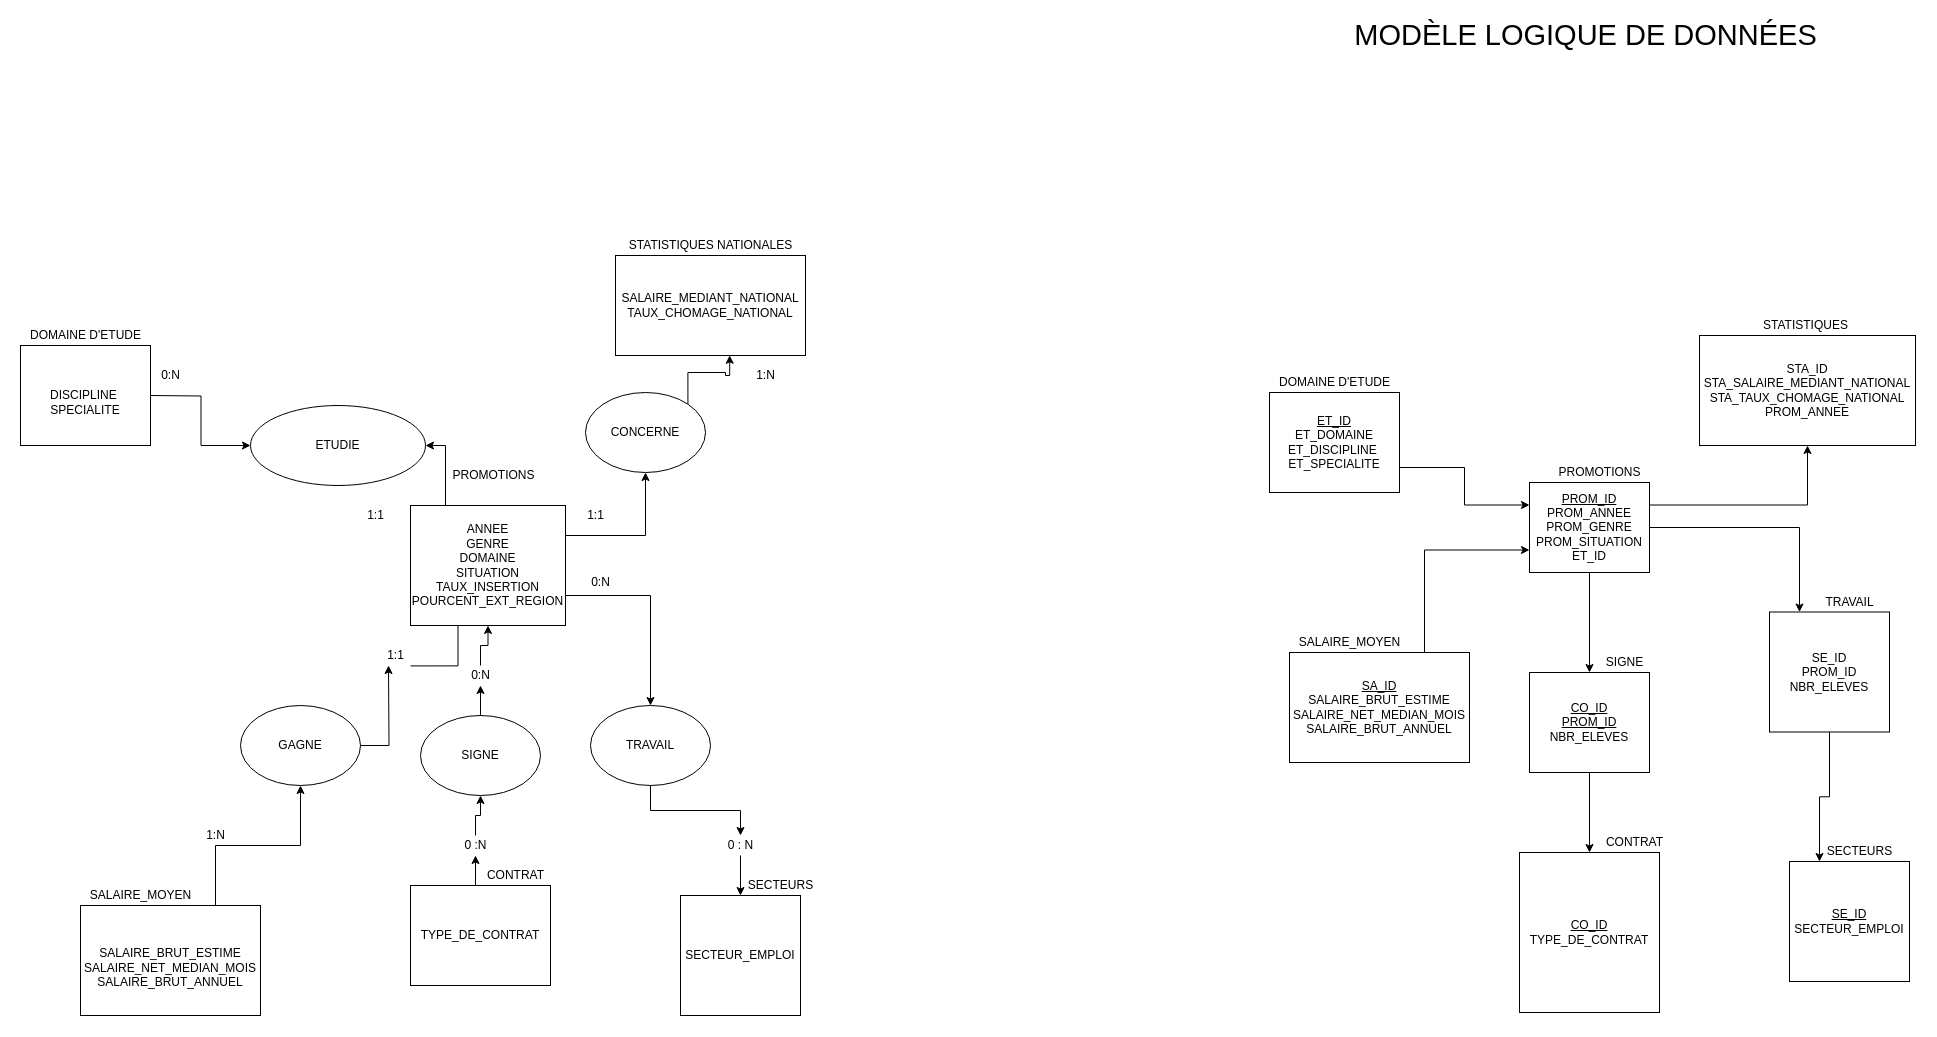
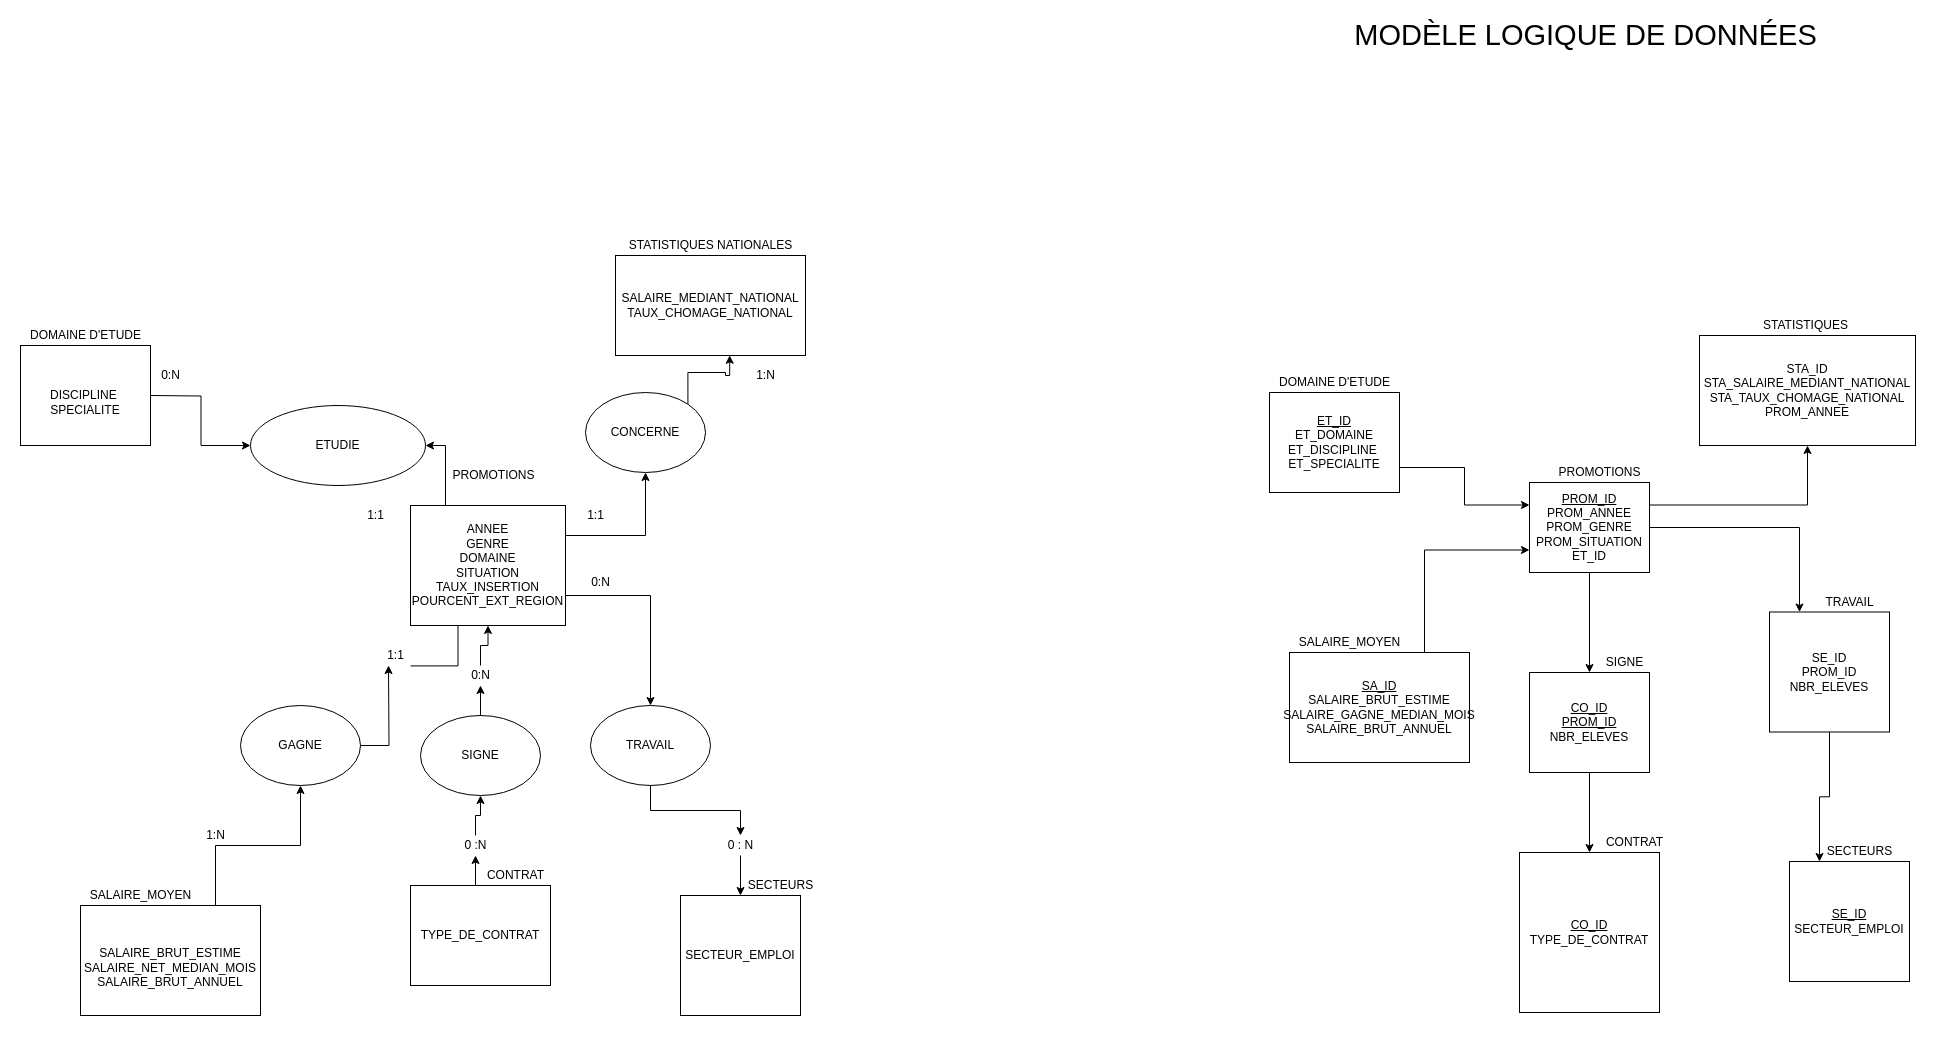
  <mxCell id="0" />
  <mxCell id="1" parent="0" />
  <mxCell id="2" style="edgeStyle=orthogonalEdgeStyle;rounded=0;orthogonalLoop=1;jettySize=auto;html=1;exitX=0;exitY=0.25;exitDx=0;exitDy=0;entryX=1;entryY=0.5;entryDx=0;entryDy=0;" parent="1" target="10" edge="1"><mxGeometry relative="1" as="geometry"><mxPoint x="420" y="527.5" as="sourcePoint" /></mxGeometry></mxCell>
  <mxCell id="3" style="edgeStyle=orthogonalEdgeStyle;rounded=0;orthogonalLoop=1;jettySize=auto;html=1;exitX=0.5;exitY=0;exitDx=0;exitDy=0;entryX=0.5;entryY=1;entryDx=0;entryDy=0;" parent="1" source="28" target="6" edge="1"><mxGeometry relative="1" as="geometry" /></mxCell>
  <mxCell id="4" value="TYPE_DE_CONTRAT&lt;br&gt;" style="rounded=0;whiteSpace=wrap;html=1;" parent="1" vertex="1"><mxGeometry x="410" y="885" width="140" height="100" as="geometry" /></mxCell>
  <mxCell id="5" style="edgeStyle=orthogonalEdgeStyle;rounded=0;orthogonalLoop=1;jettySize=auto;html=1;exitX=0.5;exitY=0;exitDx=0;exitDy=0;entryX=0.5;entryY=1;entryDx=0;entryDy=0;" parent="1" source="26" target="21" edge="1"><mxGeometry relative="1" as="geometry" /></mxCell>
  <mxCell id="6" value="SIGNE" style="ellipse;whiteSpace=wrap;html=1;" parent="1" vertex="1"><mxGeometry x="420" y="715" width="120" height="80" as="geometry" /></mxCell>
  <mxCell id="7" style="edgeStyle=orthogonalEdgeStyle;rounded=0;orthogonalLoop=1;jettySize=auto;html=1;exitX=0.75;exitY=0;exitDx=0;exitDy=0;entryX=0.5;entryY=1;entryDx=0;entryDy=0;" parent="1" source="8" target="15" edge="1"><mxGeometry relative="1" as="geometry" /></mxCell>
  <mxCell id="8" value="&lt;br&gt;SALAIRE_BRUT_ESTIME&lt;br&gt;SALAIRE_NET_MEDIAN_MOIS&lt;br&gt;SALAIRE_BRUT_ANNUEL" style="rounded=0;whiteSpace=wrap;html=1;" parent="1" vertex="1"><mxGeometry x="80" y="905" width="180" height="110" as="geometry" /></mxCell>
  <mxCell id="9" style="edgeStyle=orthogonalEdgeStyle;rounded=0;orthogonalLoop=1;jettySize=auto;html=1;exitX=1;exitY=0.5;exitDx=0;exitDy=0;entryX=0;entryY=0.5;entryDx=0;entryDy=0;" parent="1" target="10" edge="1"><mxGeometry relative="1" as="geometry"><mxPoint x="150" y="395" as="sourcePoint" /></mxGeometry></mxCell>
  <mxCell id="10" value="ETUDIE" style="ellipse;whiteSpace=wrap;html=1;" parent="1" vertex="1"><mxGeometry x="250" y="405" width="175" height="80" as="geometry" /></mxCell>
  <mxCell id="11" value="1:1" style="text;html=1;align=center;verticalAlign=middle;resizable=0;points=[];autosize=1;" parent="1" vertex="1"><mxGeometry x="360" y="505" width="30" height="20" as="geometry" /></mxCell>
  <mxCell id="12" value="0:N" style="text;html=1;align=center;verticalAlign=middle;resizable=0;points=[];autosize=1;" parent="1" vertex="1"><mxGeometry x="155" y="365" width="30" height="20" as="geometry" /></mxCell>
  <mxCell id="13" value="SALAIRE_MOYEN" style="text;html=1;align=center;verticalAlign=middle;resizable=0;points=[];autosize=1;" parent="1" vertex="1"><mxGeometry x="80" y="885" width="120" height="20" as="geometry" /></mxCell>
  <mxCell id="14" style="edgeStyle=orthogonalEdgeStyle;rounded=0;orthogonalLoop=1;jettySize=auto;html=1;exitX=1.002;exitY=1.021;exitDx=0;exitDy=0;entryX=0.25;entryY=1;entryDx=0;entryDy=0;exitPerimeter=0;" parent="1" source="24" edge="1"><mxGeometry relative="1" as="geometry"><mxPoint x="457.5" y="605" as="targetPoint" /><Array as="points"><mxPoint x="457" y="665" /></Array></mxGeometry></mxCell>
  <mxCell id="15" value="GAGNE" style="ellipse;whiteSpace=wrap;html=1;" parent="1" vertex="1"><mxGeometry x="240" y="705" width="120" height="80" as="geometry" /></mxCell>
  <mxCell id="16" value="SECTEUR_EMPLOI" style="whiteSpace=wrap;html=1;aspect=fixed;" parent="1" vertex="1"><mxGeometry x="680" y="895" width="120" height="120" as="geometry" /></mxCell>
  <mxCell id="17" style="edgeStyle=orthogonalEdgeStyle;rounded=0;orthogonalLoop=1;jettySize=auto;html=1;exitX=0.5;exitY=1;exitDx=0;exitDy=0;entryX=0.5;entryY=0;entryDx=0;entryDy=0;" parent="1" source="31" target="16" edge="1"><mxGeometry relative="1" as="geometry" /></mxCell>
  <mxCell id="18" value="TRAVAIL" style="ellipse;whiteSpace=wrap;html=1;" parent="1" vertex="1"><mxGeometry x="590" y="705" width="120" height="80" as="geometry" /></mxCell>
  <mxCell id="19" style="edgeStyle=orthogonalEdgeStyle;rounded=0;orthogonalLoop=1;jettySize=auto;html=1;exitX=1;exitY=0.75;exitDx=0;exitDy=0;entryX=0.5;entryY=0;entryDx=0;entryDy=0;" parent="1" source="21" target="18" edge="1"><mxGeometry relative="1" as="geometry" /></mxCell>
  <mxCell id="20" style="edgeStyle=orthogonalEdgeStyle;rounded=0;orthogonalLoop=1;jettySize=auto;html=1;exitX=1;exitY=0.25;exitDx=0;exitDy=0;entryX=0.5;entryY=1;entryDx=0;entryDy=0;" edge="1" parent="1" source="21" target="63"><mxGeometry relative="1" as="geometry" /></mxCell>
  <mxCell id="21" value="ANNEE&lt;br&gt;GENRE&lt;br&gt;DOMAINE&lt;br&gt;SITUATION&lt;br&gt;TAUX_INSERTION&lt;br&gt;POURCENT_EXT_REGION" style="rounded=0;whiteSpace=wrap;html=1;" parent="1" vertex="1"><mxGeometry x="410" y="505" width="155" height="120" as="geometry" /></mxCell>
  <mxCell id="22" value="" style="edgeStyle=orthogonalEdgeStyle;rounded=0;orthogonalLoop=1;jettySize=auto;html=1;" parent="1" edge="1"><mxGeometry relative="1" as="geometry"><mxPoint x="490" y="505" as="sourcePoint" /><mxPoint x="490" y="505" as="targetPoint" /></mxGeometry></mxCell>
  <mxCell id="23" value="&lt;br&gt;DISCIPLINE&amp;nbsp;&lt;br&gt;SPECIALITE" style="rounded=0;whiteSpace=wrap;html=1;" parent="1" vertex="1"><mxGeometry x="20" y="345" width="130" height="100" as="geometry" /></mxCell>
  <mxCell id="24" value="1:1" style="text;html=1;align=center;verticalAlign=middle;resizable=0;points=[];autosize=1;" parent="1" vertex="1"><mxGeometry x="380" y="645" width="30" height="20" as="geometry" /></mxCell>
  <mxCell id="25" style="edgeStyle=orthogonalEdgeStyle;rounded=0;orthogonalLoop=1;jettySize=auto;html=1;exitX=1;exitY=0.5;exitDx=0;exitDy=0;" parent="1" source="15" edge="1"><mxGeometry relative="1" as="geometry"><mxPoint x="360" y="745" as="sourcePoint" /><mxPoint x="388" y="665" as="targetPoint" /><Array as="points" /></mxGeometry></mxCell>
  <mxCell id="26" value="0:N" style="text;html=1;align=center;verticalAlign=middle;resizable=0;points=[];autosize=1;" parent="1" vertex="1"><mxGeometry x="465" y="665" width="30" height="20" as="geometry" /></mxCell>
  <mxCell id="27" style="edgeStyle=orthogonalEdgeStyle;rounded=0;orthogonalLoop=1;jettySize=auto;html=1;exitX=0.5;exitY=0;exitDx=0;exitDy=0;entryX=0.5;entryY=1;entryDx=0;entryDy=0;" parent="1" source="6" target="26" edge="1"><mxGeometry relative="1" as="geometry"><mxPoint x="480" y="715" as="sourcePoint" /><mxPoint x="480" y="605" as="targetPoint" /></mxGeometry></mxCell>
  <mxCell id="28" value="0 :N" style="text;html=1;align=center;verticalAlign=middle;resizable=0;points=[];autosize=1;" parent="1" vertex="1"><mxGeometry x="455" y="835" width="40" height="20" as="geometry" /></mxCell>
  <mxCell id="29" style="edgeStyle=orthogonalEdgeStyle;rounded=0;orthogonalLoop=1;jettySize=auto;html=1;exitX=0.5;exitY=0;exitDx=0;exitDy=0;entryX=0.5;entryY=1;entryDx=0;entryDy=0;" parent="1" source="4" target="28" edge="1"><mxGeometry relative="1" as="geometry"><mxPoint x="480" y="885" as="sourcePoint" /><mxPoint x="480" y="795" as="targetPoint" /></mxGeometry></mxCell>
  <mxCell id="30" value="1:N" style="text;html=1;align=center;verticalAlign=middle;resizable=0;points=[];autosize=1;" parent="1" vertex="1"><mxGeometry x="200" y="825" width="30" height="20" as="geometry" /></mxCell>
  <mxCell id="31" value="0 : N" style="text;html=1;align=center;verticalAlign=middle;resizable=0;points=[];autosize=1;" parent="1" vertex="1"><mxGeometry x="720" y="835" width="40" height="20" as="geometry" /></mxCell>
  <mxCell id="32" style="edgeStyle=orthogonalEdgeStyle;rounded=0;orthogonalLoop=1;jettySize=auto;html=1;exitX=0.5;exitY=1;exitDx=0;exitDy=0;entryX=0.5;entryY=0;entryDx=0;entryDy=0;" parent="1" source="18" target="31" edge="1"><mxGeometry relative="1" as="geometry"><mxPoint x="700" y="715" as="sourcePoint" /><mxPoint x="740" y="895" as="targetPoint" /></mxGeometry></mxCell>
  <mxCell id="33" value="0:N" style="text;html=1;align=center;verticalAlign=middle;resizable=0;points=[];autosize=1;" parent="1" vertex="1"><mxGeometry x="585" y="572" width="30" height="20" as="geometry" /></mxCell>
  <mxCell id="34" value="CONTRAT" style="text;html=1;align=center;verticalAlign=middle;resizable=0;points=[];autosize=1;" parent="1" vertex="1"><mxGeometry x="480" y="865" width="70" height="20" as="geometry" /></mxCell>
  <mxCell id="35" value="PROMOTIONS&lt;br&gt;" style="text;html=1;align=center;verticalAlign=middle;resizable=0;points=[];autosize=1;" parent="1" vertex="1"><mxGeometry x="442.5" y="465" width="100" height="20" as="geometry" /></mxCell>
  <mxCell id="36" value="SECTEURS&lt;br&gt;" style="text;html=1;align=center;verticalAlign=middle;resizable=0;points=[];autosize=1;" parent="1" vertex="1"><mxGeometry x="740" y="875" width="80" height="20" as="geometry" /></mxCell>
  <mxCell id="37" value="DOMAINE D'ETUDE" style="text;html=1;align=center;verticalAlign=middle;resizable=0;points=[];autosize=1;" parent="1" vertex="1"><mxGeometry x="20" y="325" width="130" height="20" as="geometry" /></mxCell>
  <mxCell id="38" value="&lt;u&gt;CO_ID&lt;br&gt;&lt;/u&gt;TYPE_DE_CONTRAT" style="rounded=0;whiteSpace=wrap;html=1;" parent="1" vertex="1"><mxGeometry x="1519" y="852" width="140" height="160" as="geometry" /></mxCell>
  <mxCell id="39" style="edgeStyle=orthogonalEdgeStyle;rounded=0;orthogonalLoop=1;jettySize=auto;html=1;exitX=0.75;exitY=0;exitDx=0;exitDy=0;entryX=0;entryY=0.75;entryDx=0;entryDy=0;" parent="1" source="40" target="46" edge="1"><mxGeometry relative="1" as="geometry" /></mxCell>
- <mxCell id="40" value="&lt;u&gt;SA_ID&lt;/u&gt;&lt;br&gt;SALAIRE_BRUT_ESTIME&lt;br&gt;SALAIRE_NET_MEDIAN_MOIS&lt;br&gt;SALAIRE_BRUT_ANNUEL" style="rounded=0;whiteSpace=wrap;html=1;" parent="1" vertex="1"><mxGeometry x="1289" y="652" width="180" height="110" as="geometry" /></mxCell>
+ <mxCell id="40" value="&lt;u&gt;SA_ID&lt;/u&gt;&lt;br&gt;SALAIRE_BRUT_ESTIME&lt;br&gt;SALAIRE_GAGNE_MEDIAN_MOIS&lt;br&gt;SALAIRE_BRUT_ANNUEL" style="rounded=0;whiteSpace=wrap;html=1;" parent="1" vertex="1"><mxGeometry x="1289" y="652" width="180" height="110" as="geometry" /></mxCell>
  <mxCell id="41" value="SALAIRE_MOYEN" style="text;html=1;align=center;verticalAlign=middle;resizable=0;points=[];autosize=1;" parent="1" vertex="1"><mxGeometry x="1289" y="632" width="120" height="20" as="geometry" /></mxCell>
  <mxCell id="42" value="&lt;u&gt;SE_ID&lt;br&gt;&lt;/u&gt;SECTEUR_EMPLOI" style="whiteSpace=wrap;html=1;aspect=fixed;" parent="1" vertex="1"><mxGeometry x="1789" y="861" width="120" height="120" as="geometry" /></mxCell>
  <mxCell id="43" style="edgeStyle=orthogonalEdgeStyle;rounded=0;orthogonalLoop=1;jettySize=auto;html=1;exitX=0.5;exitY=1;exitDx=0;exitDy=0;entryX=0.5;entryY=0;entryDx=0;entryDy=0;" parent="1" source="46" target="55" edge="1"><mxGeometry relative="1" as="geometry" /></mxCell>
  <mxCell id="44" style="edgeStyle=orthogonalEdgeStyle;rounded=0;orthogonalLoop=1;jettySize=auto;html=1;exitX=1;exitY=0.5;exitDx=0;exitDy=0;entryX=0.25;entryY=0;entryDx=0;entryDy=0;" parent="1" source="46" target="58" edge="1"><mxGeometry relative="1" as="geometry" /></mxCell>
  <mxCell id="45" style="edgeStyle=orthogonalEdgeStyle;rounded=0;orthogonalLoop=1;jettySize=auto;html=1;exitX=1;exitY=0.25;exitDx=0;exitDy=0;entryX=0.5;entryY=1;entryDx=0;entryDy=0;" edge="1" parent="1" source="46" target="67"><mxGeometry relative="1" as="geometry" /></mxCell>
  <mxCell id="46" value="&lt;u&gt;PROM_ID&lt;/u&gt;&lt;br&gt;PROM_ANNEE&lt;br&gt;PROM_GENRE&lt;br&gt;PROM_SITUATION&lt;br&gt;ET_ID" style="rounded=0;whiteSpace=wrap;html=1;" parent="1" vertex="1"><mxGeometry x="1529" y="482" width="120" height="90" as="geometry" /></mxCell>
  <mxCell id="47" value="" style="edgeStyle=orthogonalEdgeStyle;rounded=0;orthogonalLoop=1;jettySize=auto;html=1;" parent="1" edge="1"><mxGeometry relative="1" as="geometry"><mxPoint x="1599" y="472" as="sourcePoint" /><mxPoint x="1599" y="472" as="targetPoint" /></mxGeometry></mxCell>
  <mxCell id="48" style="edgeStyle=orthogonalEdgeStyle;rounded=0;orthogonalLoop=1;jettySize=auto;html=1;exitX=1;exitY=0.75;exitDx=0;exitDy=0;entryX=0;entryY=0.25;entryDx=0;entryDy=0;" parent="1" source="49" target="46" edge="1"><mxGeometry relative="1" as="geometry" /></mxCell>
  <mxCell id="49" value="&lt;u&gt;ET_ID&lt;/u&gt;&lt;br&gt;ET_DOMAINE&lt;br&gt;ET_DISCIPLINE&amp;nbsp;&lt;br&gt;ET_SPECIALITE" style="rounded=0;whiteSpace=wrap;html=1;" parent="1" vertex="1"><mxGeometry x="1269" y="392" width="130" height="100" as="geometry" /></mxCell>
  <mxCell id="50" value="CONTRAT" style="text;html=1;align=center;verticalAlign=middle;resizable=0;points=[];autosize=1;" parent="1" vertex="1"><mxGeometry x="1599" y="832" width="70" height="20" as="geometry" /></mxCell>
  <mxCell id="51" value="PROMOTIONS&lt;br&gt;" style="text;html=1;align=center;verticalAlign=middle;resizable=0;points=[];autosize=1;" parent="1" vertex="1"><mxGeometry x="1549" y="462" width="100" height="20" as="geometry" /></mxCell>
  <mxCell id="52" value="SECTEURS&lt;br&gt;" style="text;html=1;align=center;verticalAlign=middle;resizable=0;points=[];autosize=1;" parent="1" vertex="1"><mxGeometry x="1775" y="645" width="80" height="20" as="geometry" /></mxCell>
  <mxCell id="53" value="DOMAINE D'ETUDE" style="text;html=1;align=center;verticalAlign=middle;resizable=0;points=[];autosize=1;" parent="1" vertex="1"><mxGeometry x="1269" y="372" width="130" height="20" as="geometry" /></mxCell>
  <mxCell id="54" style="edgeStyle=orthogonalEdgeStyle;rounded=0;orthogonalLoop=1;jettySize=auto;html=1;exitX=0.5;exitY=1;exitDx=0;exitDy=0;entryX=0.5;entryY=0;entryDx=0;entryDy=0;" parent="1" source="55" target="38" edge="1"><mxGeometry relative="1" as="geometry" /></mxCell>
  <mxCell id="55" value="&lt;u&gt;CO_ID&lt;br&gt;PROM_ID&lt;/u&gt;&lt;br&gt;NBR_ELEVES" style="rounded=0;whiteSpace=wrap;html=1;" parent="1" vertex="1"><mxGeometry x="1529" y="672" width="120" height="100" as="geometry" /></mxCell>
  <mxCell id="56" value="SIGNE" style="text;html=1;align=center;verticalAlign=middle;resizable=0;points=[];autosize=1;" parent="1" vertex="1"><mxGeometry x="1599" y="652" width="50" height="20" as="geometry" /></mxCell>
  <mxCell id="57" style="edgeStyle=orthogonalEdgeStyle;rounded=0;orthogonalLoop=1;jettySize=auto;html=1;exitX=0.5;exitY=1;exitDx=0;exitDy=0;entryX=0.25;entryY=0;entryDx=0;entryDy=0;" parent="1" source="58" target="42" edge="1"><mxGeometry relative="1" as="geometry" /></mxCell>
  <mxCell id="58" value="SE_ID&lt;br&gt;PROM_ID&lt;br&gt;NBR_ELEVES" style="whiteSpace=wrap;html=1;aspect=fixed;" parent="1" vertex="1"><mxGeometry x="1769" y="611.5" width="120" height="120" as="geometry" /></mxCell>
  <mxCell id="59" value="TRAVAIL" style="text;html=1;align=center;verticalAlign=middle;resizable=0;points=[];autosize=1;" parent="1" vertex="1"><mxGeometry x="1819" y="591.5" width="60" height="20" as="geometry" /></mxCell>
  <mxCell id="60" value="&lt;font style=&quot;font-size: 29px&quot;&gt;MODÈLE LOGIQUE DE DONNÉES&lt;/font&gt;" style="text;html=1;align=center;verticalAlign=middle;resizable=0;points=[];autosize=1;" parent="1" vertex="1"><mxGeometry x="1345" y="20" width="480" height="30" as="geometry" /></mxCell>
  <mxCell id="61" value="SALAIRE_MEDIANT_NATIONAL&lt;br&gt;TAUX_CHOMAGE_NATIONAL" style="rounded=0;whiteSpace=wrap;html=1;" vertex="1" parent="1"><mxGeometry x="615" y="255" width="190" height="100" as="geometry" /></mxCell>
  <mxCell id="62" style="edgeStyle=orthogonalEdgeStyle;rounded=0;orthogonalLoop=1;jettySize=auto;html=1;exitX=1;exitY=0;exitDx=0;exitDy=0;entryX=0.601;entryY=0.998;entryDx=0;entryDy=0;entryPerimeter=0;" edge="1" parent="1" source="63" target="61"><mxGeometry relative="1" as="geometry" /></mxCell>
  <mxCell id="63" value="CONCERNE" style="ellipse;whiteSpace=wrap;html=1;" vertex="1" parent="1"><mxGeometry x="585" y="392" width="120" height="80" as="geometry" /></mxCell>
  <mxCell id="64" value="STATISTIQUES NATIONALES" style="text;html=1;align=center;verticalAlign=middle;resizable=0;points=[];autosize=1;" vertex="1" parent="1"><mxGeometry x="620" y="235" width="180" height="20" as="geometry" /></mxCell>
  <mxCell id="65" value="1:1" style="text;html=1;align=center;verticalAlign=middle;resizable=0;points=[];autosize=1;" vertex="1" parent="1"><mxGeometry x="580" y="505" width="30" height="20" as="geometry" /></mxCell>
  <mxCell id="66" value="1:N" style="text;html=1;align=center;verticalAlign=middle;resizable=0;points=[];autosize=1;" vertex="1" parent="1"><mxGeometry x="750" y="365" width="30" height="20" as="geometry" /></mxCell>
  <mxCell id="67" value="&lt;span&gt;STA_ID&lt;br&gt;STA_SALAIRE_MEDIANT_NATIONAL&lt;/span&gt;&lt;br&gt;&lt;span&gt;STA_TAUX_CHOMAGE_NATIONAL&lt;br&gt;PROM_ANNEE&lt;br&gt;&lt;/span&gt;" style="rounded=0;whiteSpace=wrap;html=1;" vertex="1" parent="1"><mxGeometry x="1699" y="335" width="216" height="110" as="geometry" /></mxCell>
  <mxCell id="68" value="SECTEURS&lt;br&gt;" style="text;html=1;align=center;verticalAlign=middle;resizable=0;points=[];autosize=1;" vertex="1" parent="1"><mxGeometry x="1819" y="841" width="80" height="20" as="geometry" /></mxCell>
  <mxCell id="69" value="STATISTIQUES" style="text;html=1;align=center;verticalAlign=middle;resizable=0;points=[];autosize=1;" vertex="1" parent="1"><mxGeometry x="1755" y="315" width="100" height="20" as="geometry" /></mxCell>
